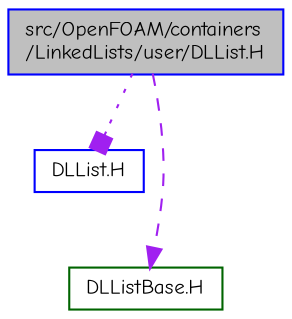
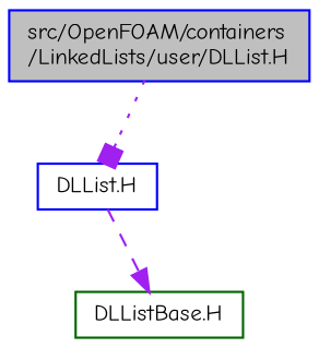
  digraph {
    fontname="Comic Neue"
    node [color=blue fontname="Comic Neue" fontsize=10 shape=record]
    edge [color=purple fontname="Comic Neue" fontsize=10 labelfontname=FreeSans labelfontsize=10]
    n1 [fillcolor=grey75 fontcolor=black height=0.2 label="src/OpenFOAM/containers\l/LinkedLists/user/DLList.H" style=filled width=0.4]
    n2 [height=0.2 label="DLList.H" width=0.4]
    n3 [color=darkgreen height=0.2 label="DLListBase.H" width=0.4]
    n1 -> n2 [arrowhead=box style=dotted]
-   n1 -> n3 [arrowhead=normal style=dashed]
+   n2 -> n3 [arrowhead=normal style=dashed]
  }
